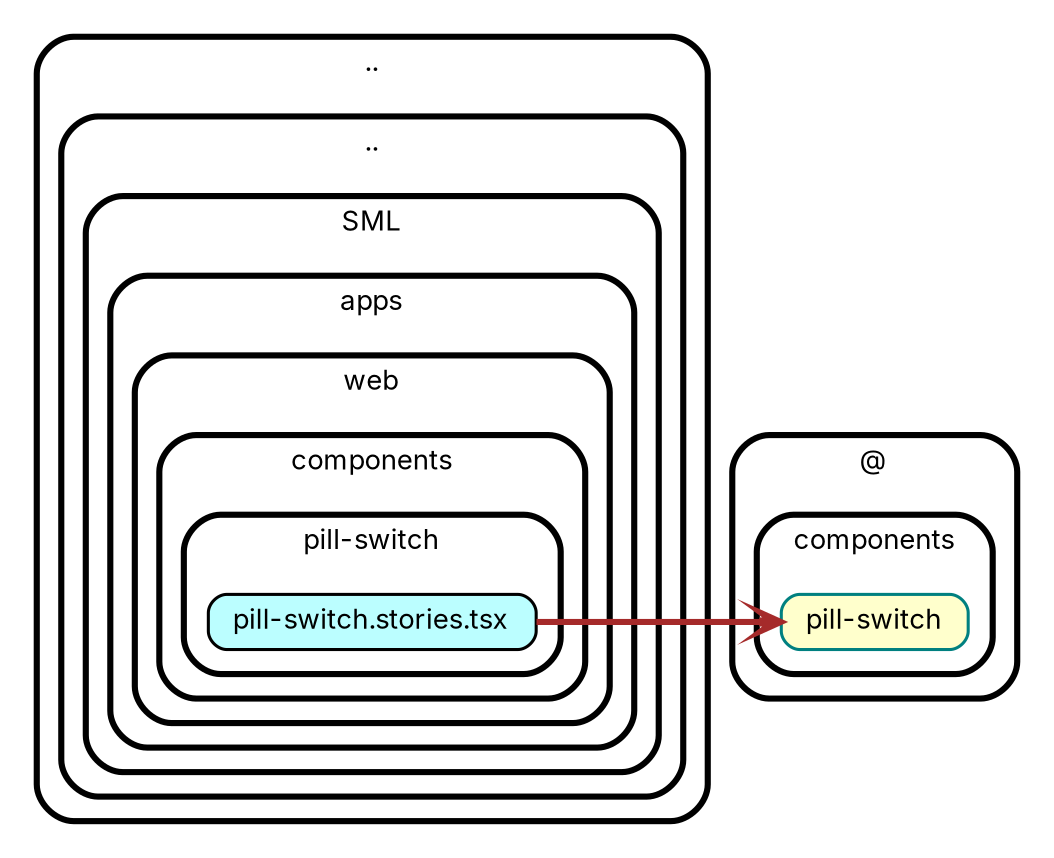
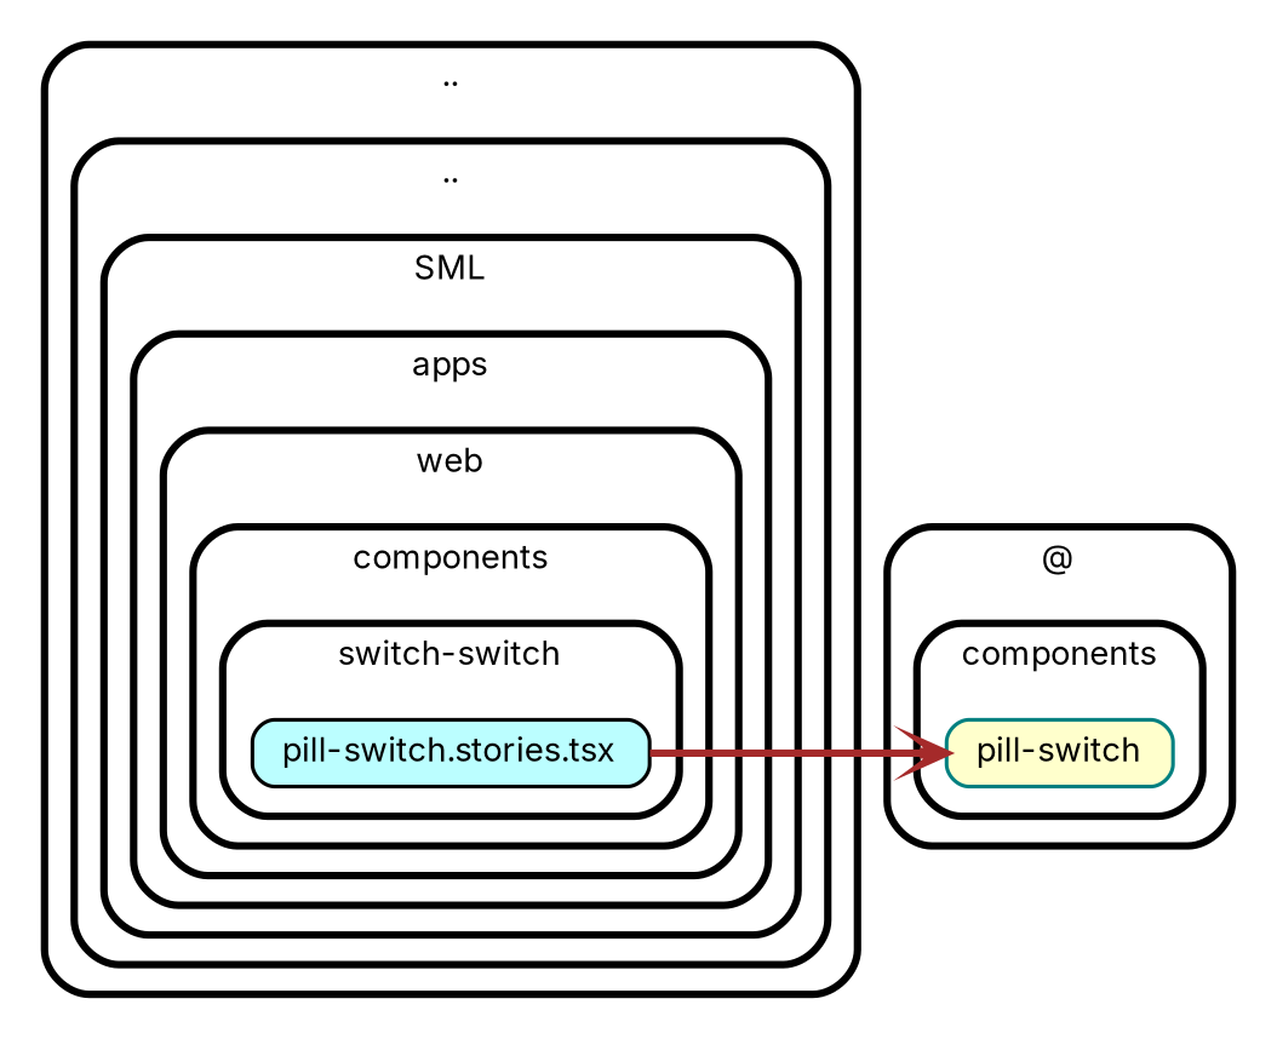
  strict digraph {
    compound=true
    fillcolor="#ffffff"
    fontname=Inter
    fontsize=9
    nodesep=0.16
    rankdir=LR
    ranksep=0.18
    splines=true
    style="rounded,bold,filled"
    node [fontcolor=black fontname=Inter fontsize=9 shape=box style="rounded, filled"]
    n1 [color=black fillcolor="#bbfeff" height=0.2 label=<pill-switch.stories.tsx>]
    n2 [color=teal fillcolor="#ffffcc" height=0.2 label="pill-switch"]
    subgraph cluster_1 {
      label=".."
      subgraph cluster_2 {
        label=".."
        subgraph cluster_3 {
          label=SML
          subgraph cluster_4 {
            label=apps
            subgraph cluster_5 {
              label=web
              subgraph cluster_6 {
                label=components
                subgraph cluster_7 {
-                 label="pill-switch"
+                 label="switch-switch"
                  n1
                }
              }
            }
          }
        }
      }
    }
    subgraph cluster_8 {
      label="@"
      subgraph cluster_9 {
        label=components
        n2
      }
    }
    n1 -> n2 [arrowhead=vee arrowsize=0.6 color=brown fontname=Inter fontsize=9 penwidth=2.0]
  }
